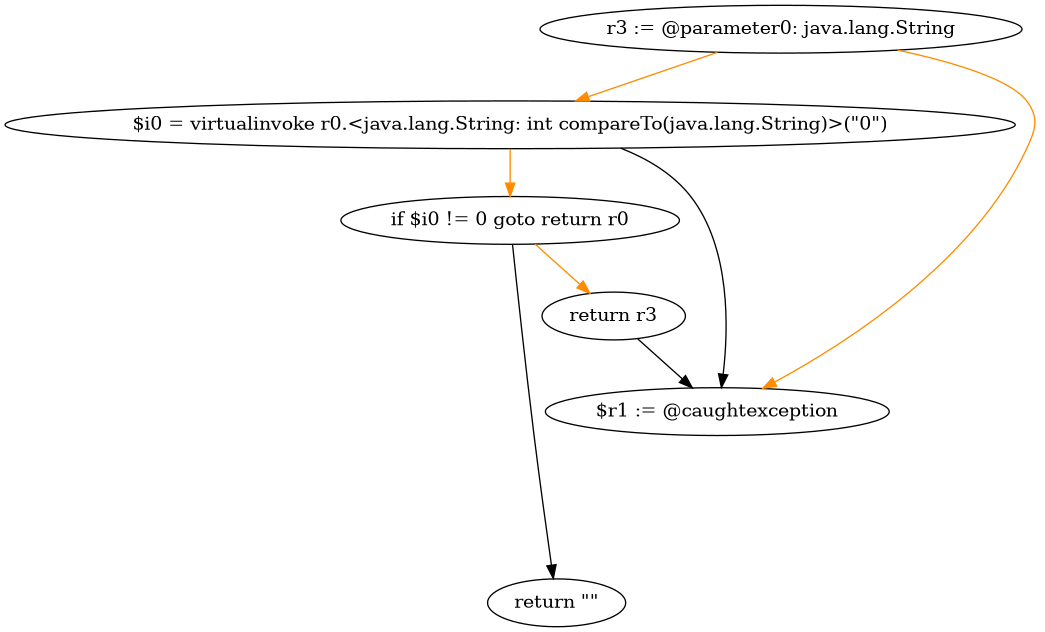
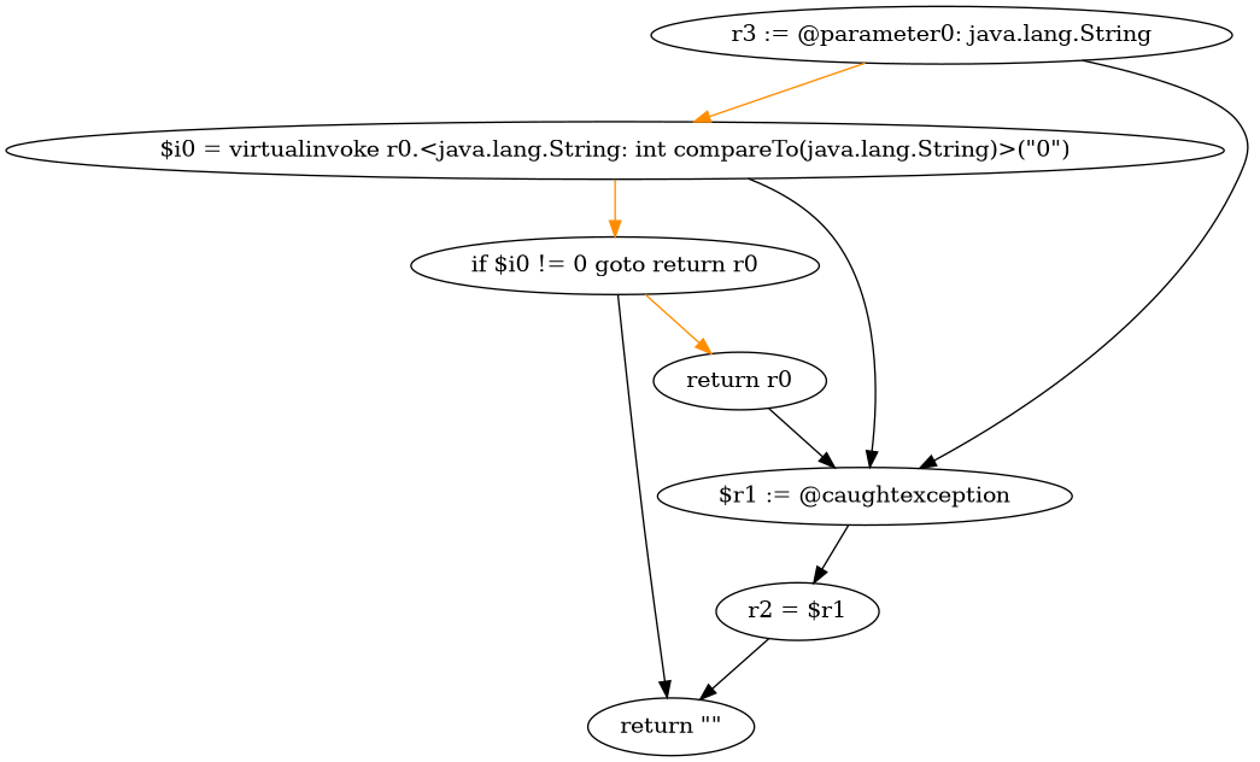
  digraph {
    edge [color=black]
    n1 [label="r3 := @parameter0: java.lang.String"]
    "$i0 = virtualinvoke r0.<java.lang.String: int compareTo(java.lang.String)>(\"0\")"
    "$r1 := @caughtexception"
    "if $i0 != 0 goto return r0"
+   "r2 = $r1"
    "return \"\""
-   "return r0" [label="return r3"]
+   "return r0"
    n1 -> "$i0 = virtualinvoke r0.<java.lang.String: int compareTo(java.lang.String)>(\"0\")" [color=darkorange]
-   n1 -> "$r1 := @caughtexception" [color=darkorange]
+   n1 -> "$r1 := @caughtexception"
    "$i0 = virtualinvoke r0.<java.lang.String: int compareTo(java.lang.String)>(\"0\")" -> "$r1 := @caughtexception"
    "$i0 = virtualinvoke r0.<java.lang.String: int compareTo(java.lang.String)>(\"0\")" -> "if $i0 != 0 goto return r0" [color=darkorange]
+   "$r1 := @caughtexception" -> "r2 = $r1"
    "if $i0 != 0 goto return r0" -> "return \"\""
    "if $i0 != 0 goto return r0" -> "return r0" [color=darkorange]
+   "r2 = $r1" -> "return \"\""
    "return r0" -> "$r1 := @caughtexception"
  }
